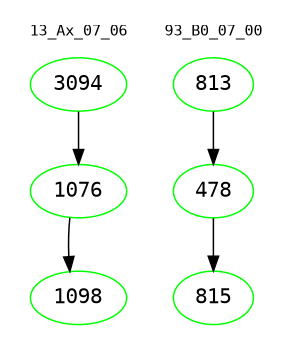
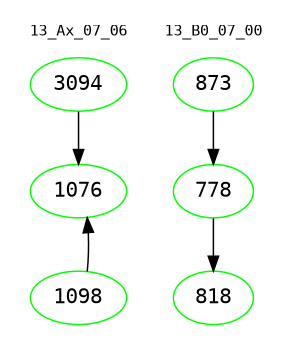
  digraph {
    fontname="DejaVu Sans Mono"
    node [color=green fontname="DejaVu Sans Mono"]
    edge [color=black fontname="DejaVu Sans Mono"]
    n1 [label=3094]
    n2 [label=1076]
    n3 [label=1098]
-   n4 [label=813]
-   n5 [label=478]
-   n6 [label=815]
+   n4 [label=873]
+   n5 [label=778]
+   n6 [label=818]
    subgraph cluster_1 {
      color=white
      fontsize=10
      label="13_Ax_07_06"
      n1
      n2
      n3
    }
    subgraph cluster_2 {
      color=white
      fontsize=10
-     label="93_B0_07_00"
+     label="13_B0_07_00"
      n4
      n5
      n6
    }
    n1 -> n2
-   n2 -> n3
+   n3 -> n2
    n4 -> n5
    n5 -> n6
  }
